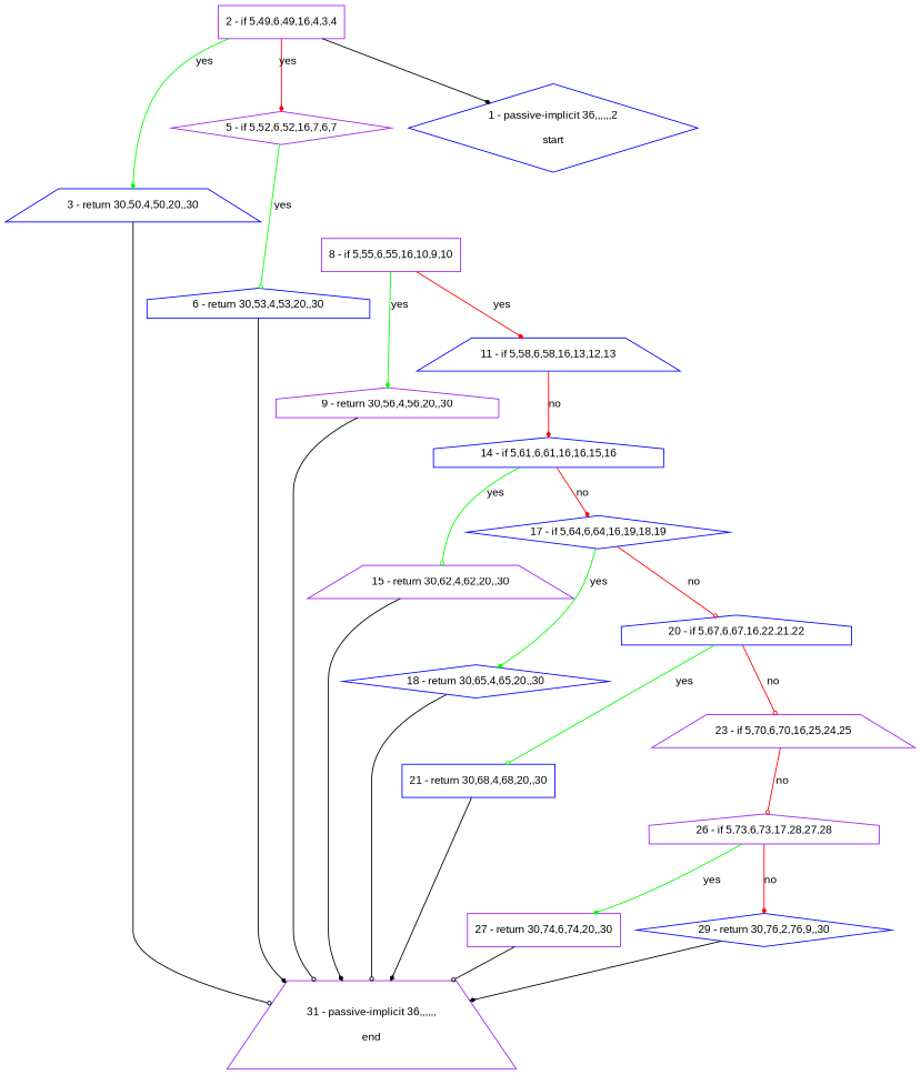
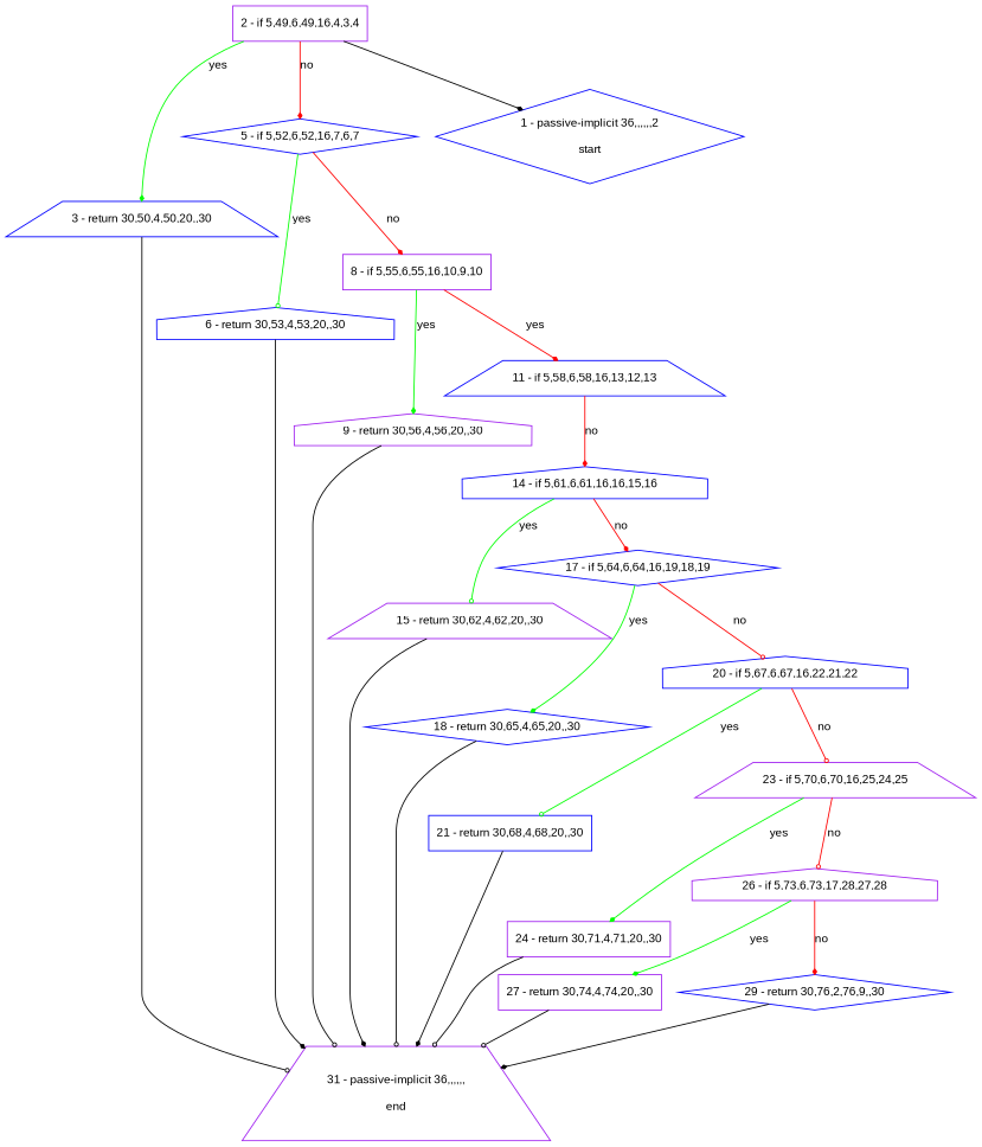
  digraph {
    bgcolor=white
    compound=true
    fillcolor="#FFFFCC"
    fontname=Arial
    fontsize=12
    pack=true
    packmode=clust
    style="rounded,filled"
    node [color=blue compound=true fillcolor="#ffffff" fixedsize=false fontname=Arial fontsize=12 node_initialized=no shape=box style=filled]
    edge [arrowhead=diamond arrowsize=0.5 arrowtail=none color="#000000" compound=true dir=forward fontcolor=black fontname=Arial fontsize=12]
    n1 [color=purple label="2 - if 5,49,6,49,16,4,3,4"]
    n2 [label="3 - return 30,50,4,50,20,,30" shape=trapezium]
-   n3 [color=purple label="5 - if 5,52,6,52,16,7,6,7" shape=diamond]
+   n3 [label="5 - if 5,52,6,52,16,7,6,7" shape=diamond]
    n4 [label="1 - passive-implicit 36,,,,,,2\n\nstart" shape=diamond]
    n5 [color=purple label="31 - passive-implicit 36,,,,,,\n\nend" shape=trapezium]
    n6 [label="6 - return 30,53,4,53,20,,30" shape=house]
    n7 [color=purple label="8 - if 5,55,6,55,16,10,9,10"]
    n8 [color=purple label="9 - return 30,56,4,56,20,,30" shape=house]
    n9 [label="11 - if 5,58,6,58,16,13,12,13" shape=trapezium]
    n10 [label="14 - if 5,61,6,61,16,16,15,16" shape=house]
    n11 [color=purple label="15 - return 30,62,4,62,20,,30" shape=trapezium]
    n12 [label="17 - if 5,64,6,64,16,19,18,19" shape=diamond]
    n13 [label="18 - return 30,65,4,65,20,,30" shape=diamond]
    n14 [label="20 - if 5,67,6,67,16,22,21,22" shape=house]
    n15 [label="21 - return 30,68,4,68,20,,30"]
    n16 [color=purple label="23 - if 5,70,6,70,16,25,24,25" shape=trapezium]
+   n17 [color=purple label="24 - return 30,71,4,71,20,,30"]
    n18 [color=purple label="26 - if 5,73,6,73,17,28,27,28" shape=house]
-   n19 [color=purple label="27 - return 30,74,6,74,20,,30"]
+   n19 [color=purple label="27 - return 30,74,4,74,20,,30"]
    n20 [label="29 - return 30,76,2,76,9,,30" shape=diamond]
    n1 -> n2 [color="#00ff00" label=yes]
-   n1 -> n3 [color="#ff0000" label=yes]
+   n1 -> n3 [color="#ff0000" label=no]
    n1 -> n4
    n2 -> n5 [arrowhead=odot]
    n3 -> n6 [arrowhead=odot color="#00ff00" label=yes]
+   n3 -> n7 [color="#ff0000" label=no]
    n6 -> n5
    n7 -> n8 [color="#00ff00" label=yes]
    n7 -> n9 [color="#ff0000" label=yes]
    n8 -> n5 [arrowhead=odot]
    n9 -> n10 [color="#ff0000" label=no]
    n10 -> n11 [arrowhead=odot color="#00ff00" label=yes]
    n10 -> n12 [color="#ff0000" label=no]
    n11 -> n5
    n12 -> n13 [color="#00ff00" label=yes]
    n12 -> n14 [arrowhead=odot color="#ff0000" label=no]
    n13 -> n5 [arrowhead=odot]
    n14 -> n15 [arrowhead=odot color="#00ff00" label=yes]
    n14 -> n16 [arrowhead=odot color="#ff0000" label=no]
    n15 -> n5
+   n16 -> n17 [color="#00ff00" label=yes]
    n16 -> n18 [arrowhead=odot color="#ff0000" label=no]
+   n17 -> n5 [arrowhead=odot]
    n18 -> n19 [color="#00ff00" label=yes]
    n18 -> n20 [color="#ff0000" label=no]
    n19 -> n5 [arrowhead=odot]
    n20 -> n5
  }
